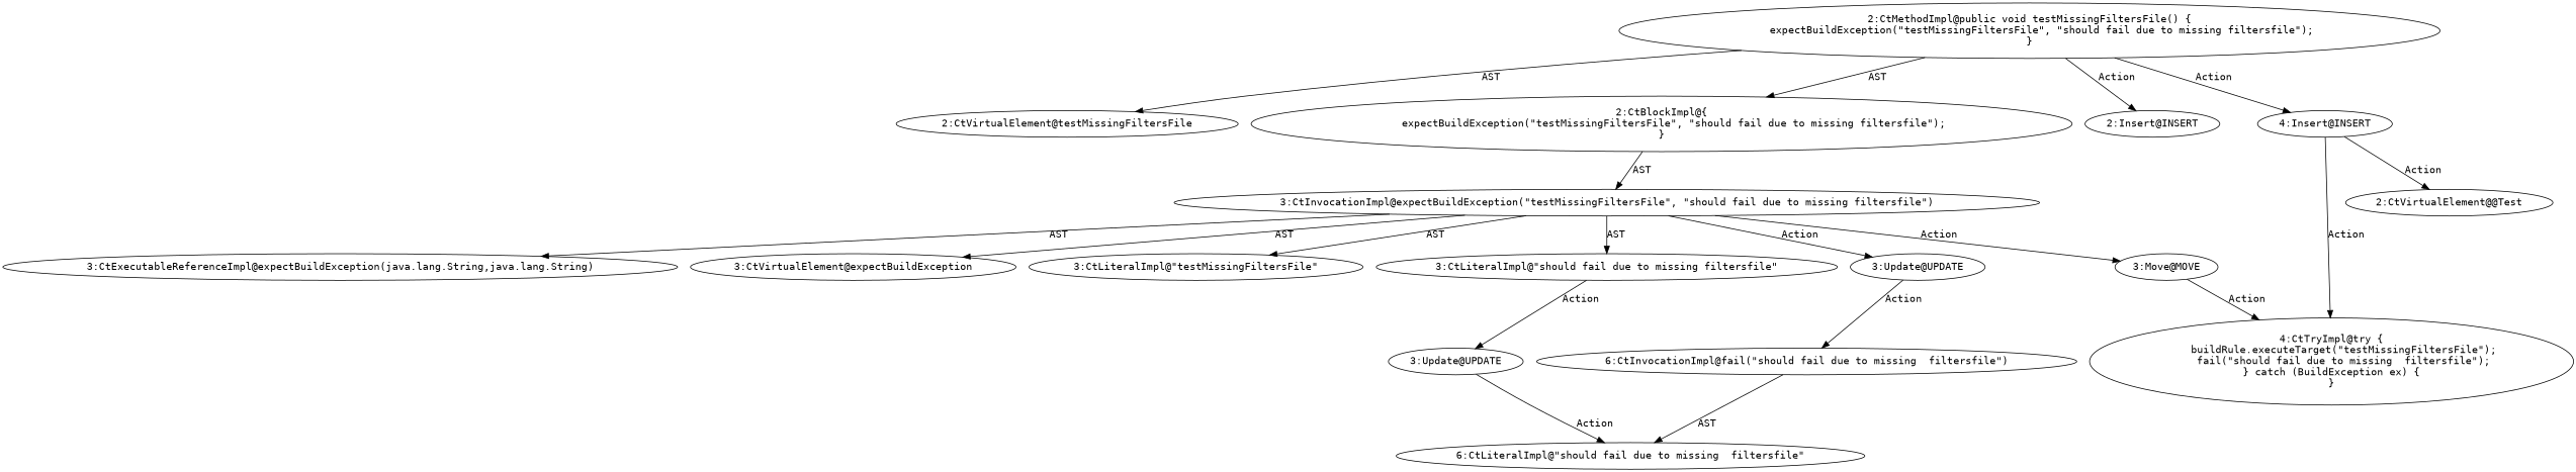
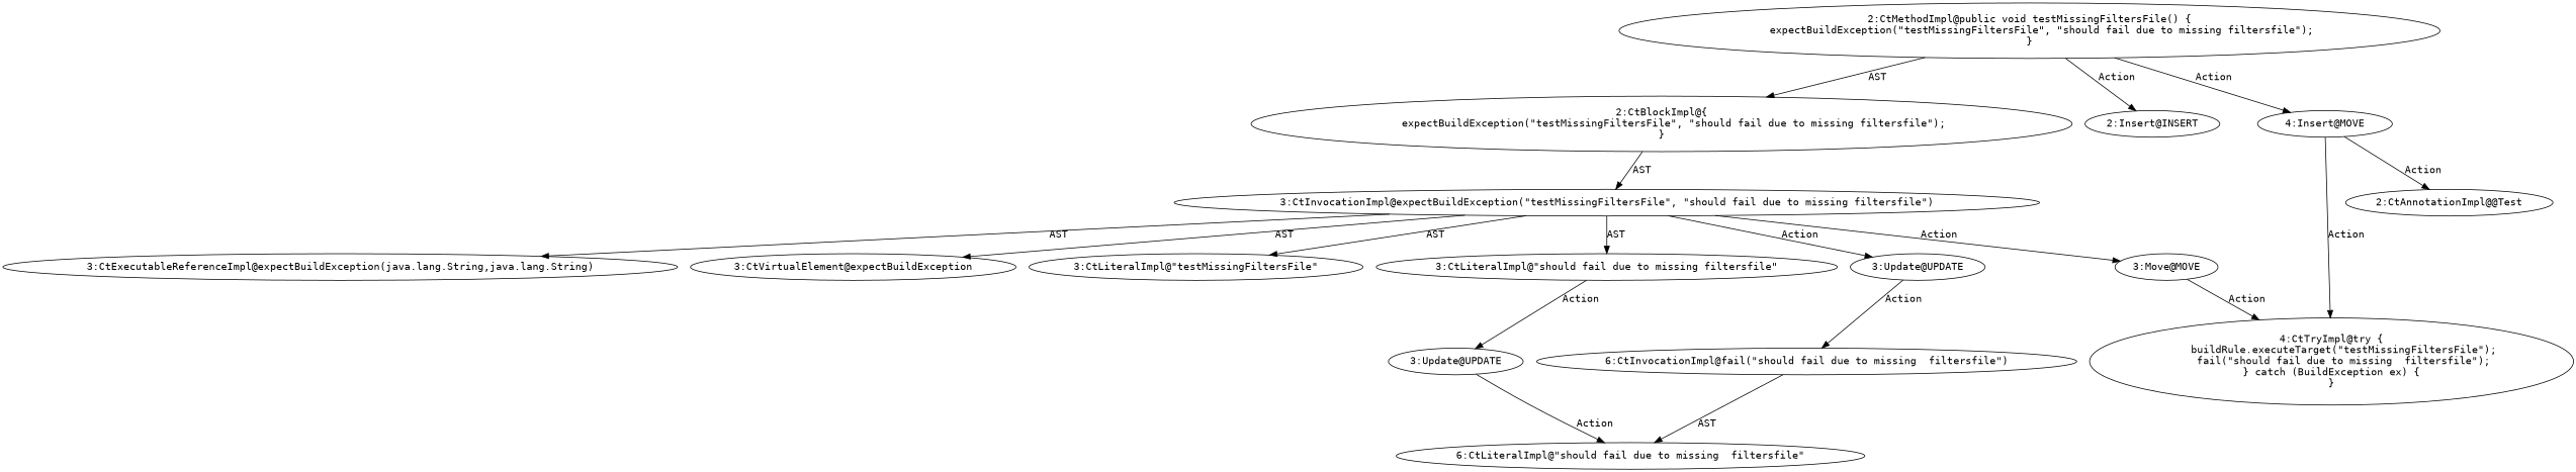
  digraph {
    fontname="DejaVu Sans Mono"
    node [fontname="DejaVu Sans Mono" shape=ellipse]
    edge [fontname="DejaVu Sans Mono"]
-   n1 [label="2:CtVirtualElement@testMissingFiltersFile"]
    n2 [label="3:CtExecutableReferenceImpl@expectBuildException(java.lang.String,java.lang.String)"]
    n3 [label="3:CtVirtualElement@expectBuildException"]
    n4 [label="3:CtLiteralImpl@\"testMissingFiltersFile\""]
    n5 [label="3:CtLiteralImpl@\"should fail due to missing filtersfile\""]
    n6 [label="3:Update@UPDATE"]
    n7 [label="6:CtLiteralImpl@\"should fail due to missing  filtersfile\""]
    n8 [label="3:CtInvocationImpl@expectBuildException(\"testMissingFiltersFile\", \"should fail due to missing filtersfile\")"]
    n9 [label="3:Update@UPDATE"]
    n10 [label="3:Move@MOVE"]
    n11 [label="6:CtInvocationImpl@fail(\"should fail due to missing  filtersfile\")"]
    n12 [label="4:CtTryImpl@try \{\n    buildRule.executeTarget(\"testMissingFiltersFile\");\n    fail(\"should fail due to missing  filtersfile\");\n\} catch (BuildException ex) \{\n\}"]
    n13 [label="2:CtBlockImpl@\{\n    expectBuildException(\"testMissingFiltersFile\", \"should fail due to missing filtersfile\");\n\}"]
    n14 [label="2:CtMethodImpl@public void testMissingFiltersFile() \{\n    expectBuildException(\"testMissingFiltersFile\", \"should fail due to missing filtersfile\");\n\}"]
    n15 [label="2:Insert@INSERT"]
-   n16 [label="4:Insert@INSERT"]
-   n17 [label="2:CtVirtualElement@@Test"]
+   n16 [label="4:Insert@MOVE"]
+   n17 [label="2:CtAnnotationImpl@@Test"]
    n5 -> n6 [label=Action]
    n6 -> n7 [label=Action]
    n8 -> n2 [label=AST]
    n8 -> n3 [label=AST]
    n8 -> n4 [label=AST]
    n8 -> n5 [label=AST]
    n8 -> n9 [label=Action]
    n8 -> n10 [label=Action]
    n9 -> n11 [label=Action]
    n10 -> n12 [label=Action]
    n11 -> n7 [label=AST]
    n13 -> n8 [label=AST]
-   n14 -> n1 [label=AST]
    n14 -> n13 [label=AST]
    n14 -> n15 [label=Action]
    n14 -> n16 [label=Action]
    n16 -> n12 [label=Action]
    n16 -> n17 [label=Action]
  }
